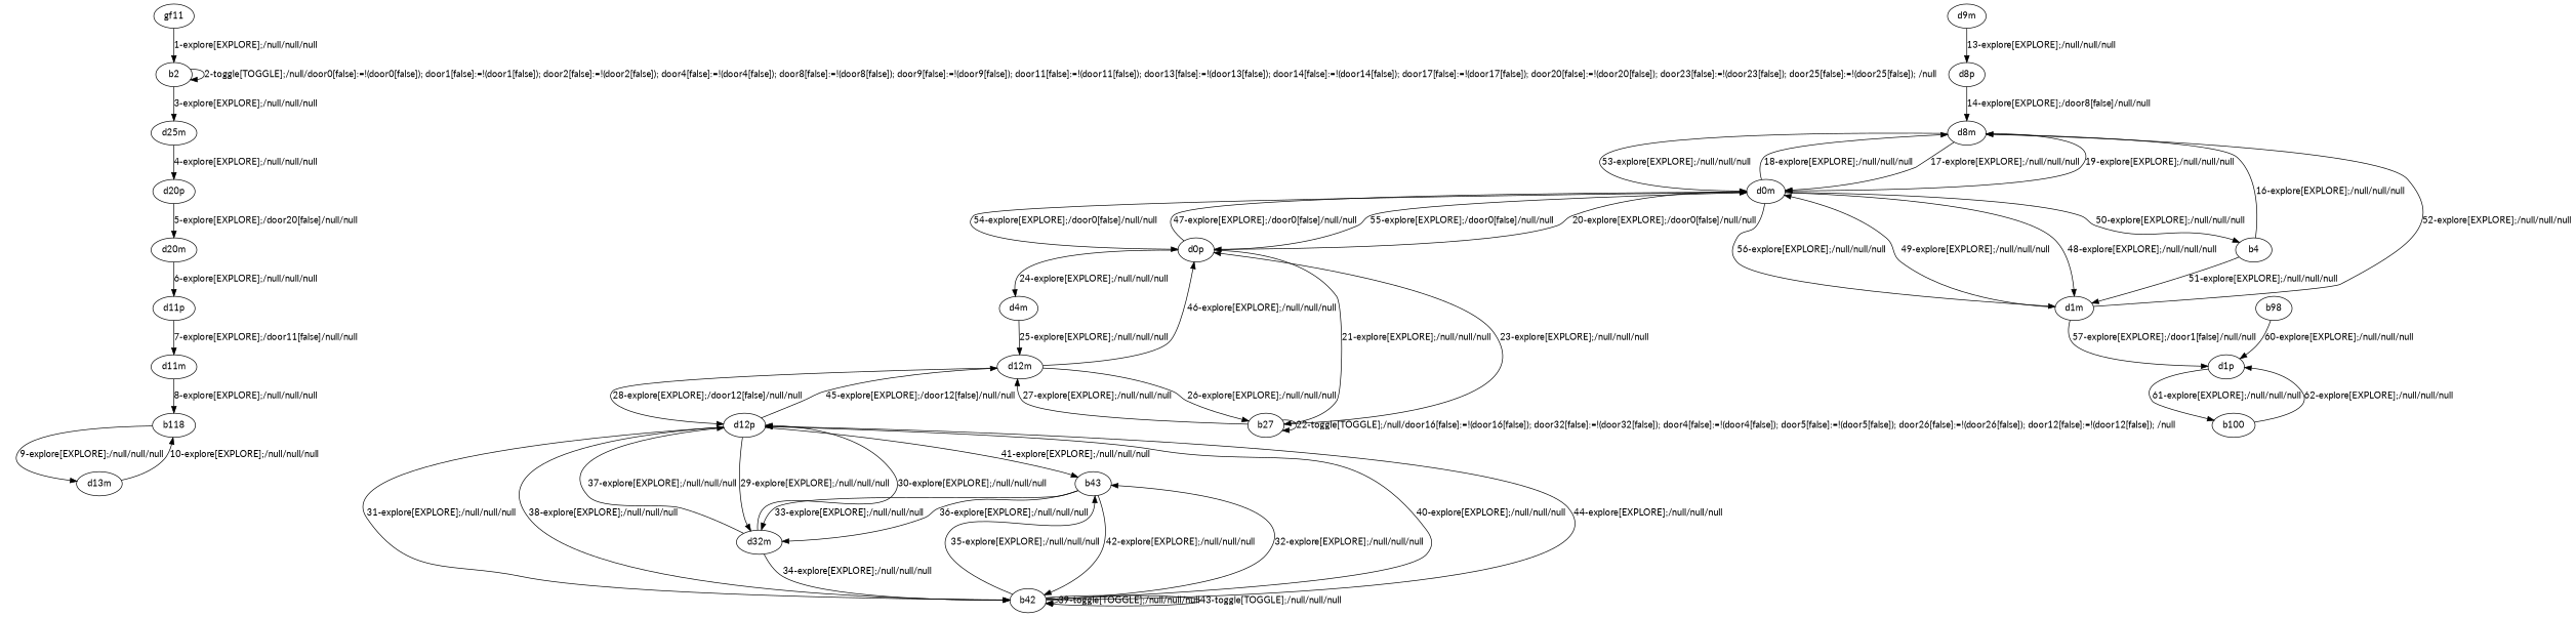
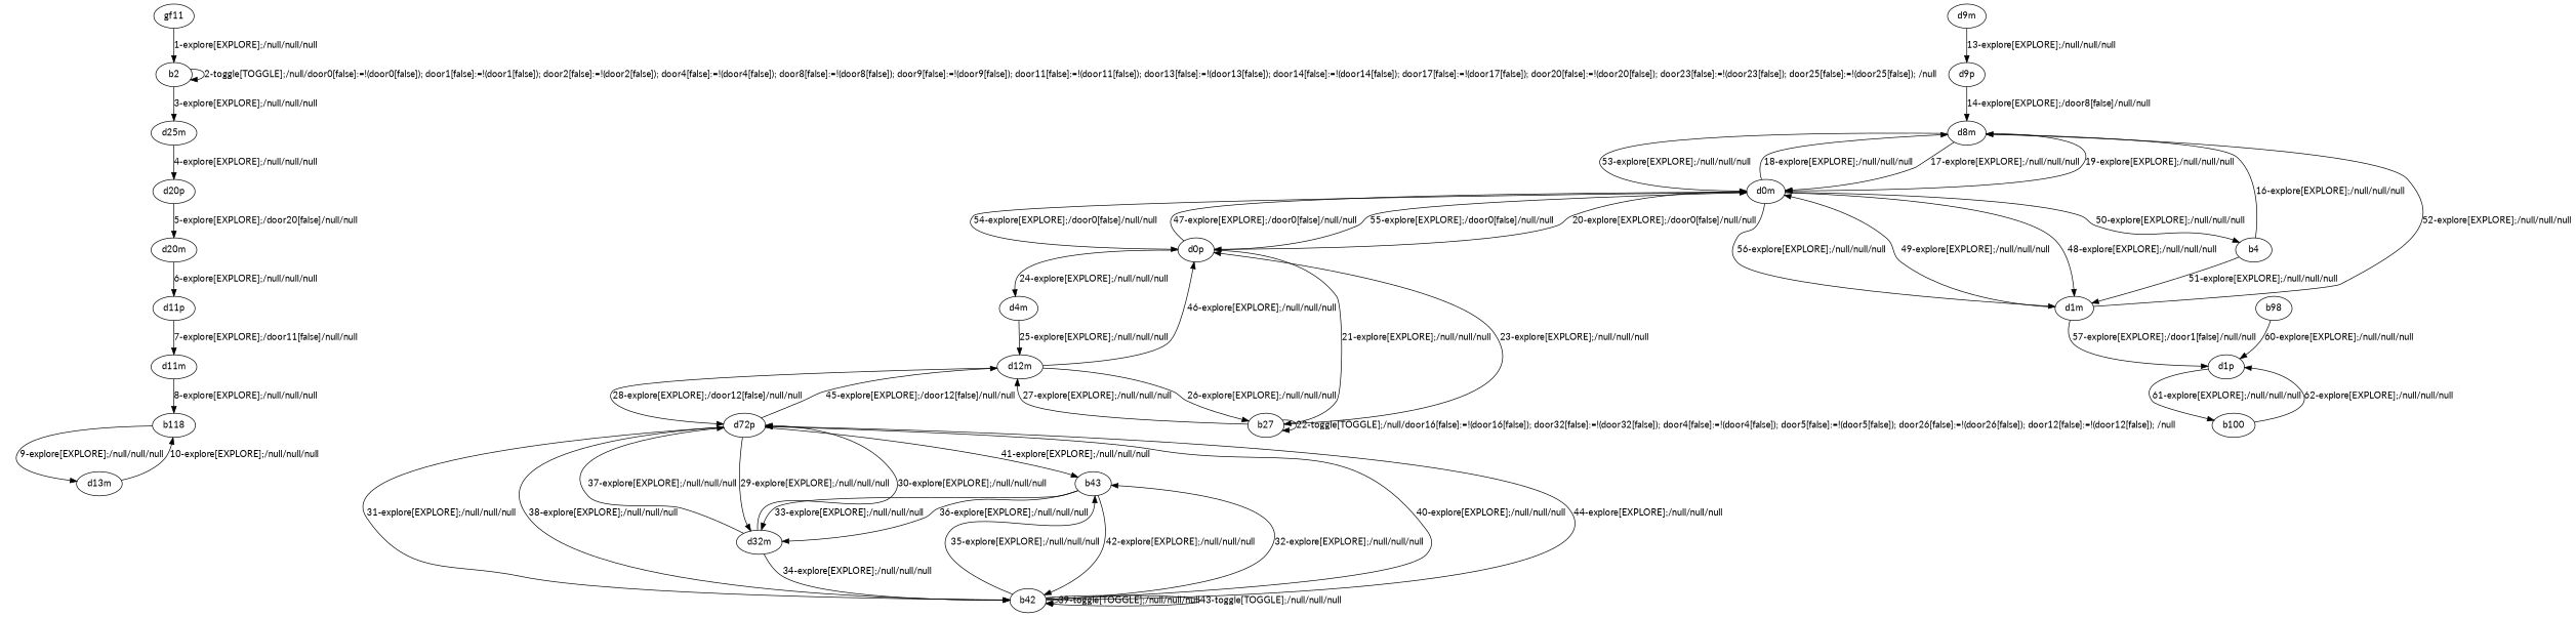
  digraph {
    fontname=Lato
    node [fontname=Lato]
    edge [fontname=Lato]
    gf11
    b2
    d25m
    d20p
    d20m
    d11p
    d11m
    b118
    d13m
    d9m
-   d8p
+   d8p [label=d9p]
    d8m
    d0m
    b4
    d1m
    d0p
    d1p
    b27
    d4m
    d12m
-   d12p
+   d12p [label=d72p]
    d32m
    b42
    b43
    b100
    b98
    gf11 -> b2 [label="1-explore[EXPLORE];/null/null/null"]
    b2 -> b2 [label="2-toggle[TOGGLE];/null/door0[false]:=!(door0[false]); door1[false]:=!(door1[false]); door2[false]:=!(door2[false]); door4[false]:=!(door4[false]); door8[false]:=!(door8[false]); door9[false]:=!(door9[false]); door11[false]:=!(door11[false]); door13[false]:=!(door13[false]); door14[false]:=!(door14[false]); door17[false]:=!(door17[false]); door20[false]:=!(door20[false]); door23[false]:=!(door23[false]); door25[false]:=!(door25[false]); /null"]
    b2 -> d25m [label="3-explore[EXPLORE];/null/null/null"]
    d25m -> d20p [label="4-explore[EXPLORE];/null/null/null"]
    d20p -> d20m [label="5-explore[EXPLORE];/door20[false]/null/null"]
    d20m -> d11p [label="6-explore[EXPLORE];/null/null/null"]
    d11p -> d11m [label="7-explore[EXPLORE];/door11[false]/null/null"]
    d11m -> b118 [label="8-explore[EXPLORE];/null/null/null"]
    b118 -> d13m [label="9-explore[EXPLORE];/null/null/null"]
    d13m -> b118 [label="10-explore[EXPLORE];/null/null/null"]
    d9m -> d8p [label="13-explore[EXPLORE];/null/null/null"]
    d8p -> d8m [label="14-explore[EXPLORE];/door8[false]/null/null"]
    d8m -> d0m [label="17-explore[EXPLORE];/null/null/null"]
    d8m -> d0m [label="19-explore[EXPLORE];/null/null/null"]
    d8m -> d0m [label="53-explore[EXPLORE];/null/null/null"]
    d0m -> d8m [label="18-explore[EXPLORE];/null/null/null"]
    d0m -> b4 [label="50-explore[EXPLORE];/null/null/null"]
    d0m -> d1m [label="48-explore[EXPLORE];/null/null/null"]
    d0m -> d1m [label="56-explore[EXPLORE];/null/null/null"]
    d0m -> d0p [label="20-explore[EXPLORE];/door0[false]/null/null"]
    d0m -> d0p [label="54-explore[EXPLORE];/door0[false]/null/null"]
    b4 -> d8m [label="16-explore[EXPLORE];/null/null/null"]
    b4 -> d1m [label="51-explore[EXPLORE];/null/null/null"]
    d1m -> d8m [label="52-explore[EXPLORE];/null/null/null"]
    d1m -> d0m [label="49-explore[EXPLORE];/null/null/null"]
    d1m -> d1p [label="57-explore[EXPLORE];/door1[false]/null/null"]
    d0p -> d0m [label="47-explore[EXPLORE];/door0[false]/null/null"]
    d0p -> d0m [label="55-explore[EXPLORE];/door0[false]/null/null"]
    d0p -> b27 [label="21-explore[EXPLORE];/null/null/null"]
    d0p -> d4m [label="24-explore[EXPLORE];/null/null/null"]
    d1p -> b100 [label="61-explore[EXPLORE];/null/null/null"]
    b27 -> d0p [label="23-explore[EXPLORE];/null/null/null"]
    b27 -> b27 [label="22-toggle[TOGGLE];/null/door16[false]:=!(door16[false]); door32[false]:=!(door32[false]); door4[false]:=!(door4[false]); door5[false]:=!(door5[false]); door26[false]:=!(door26[false]); door12[false]:=!(door12[false]); /null"]
    b27 -> d12m [label="27-explore[EXPLORE];/null/null/null"]
    d4m -> d12m [label="25-explore[EXPLORE];/null/null/null"]
    d12m -> d0p [label="46-explore[EXPLORE];/null/null/null"]
    d12m -> b27 [label="26-explore[EXPLORE];/null/null/null"]
    d12m -> d12p [label="28-explore[EXPLORE];/door12[false]/null/null"]
    d12p -> d12m [label="45-explore[EXPLORE];/door12[false]/null/null"]
    d12p -> d32m [label="29-explore[EXPLORE];/null/null/null"]
    d12p -> b42 [label="31-explore[EXPLORE];/null/null/null"]
    d12p -> b42 [label="38-explore[EXPLORE];/null/null/null"]
    d12p -> b43 [label="41-explore[EXPLORE];/null/null/null"]
    d32m -> d12p [label="30-explore[EXPLORE];/null/null/null"]
    d32m -> d12p [label="37-explore[EXPLORE];/null/null/null"]
    d32m -> b42 [label="34-explore[EXPLORE];/null/null/null"]
    b42 -> d12p [label="40-explore[EXPLORE];/null/null/null"]
    b42 -> d12p [label="44-explore[EXPLORE];/null/null/null"]
    b42 -> b42 [label="39-toggle[TOGGLE];/null/null/null"]
    b42 -> b42 [label="43-toggle[TOGGLE];/null/null/null"]
    b42 -> b43 [label="32-explore[EXPLORE];/null/null/null"]
    b42 -> b43 [label="35-explore[EXPLORE];/null/null/null"]
    b43 -> d32m [label="33-explore[EXPLORE];/null/null/null"]
    b43 -> d32m [label="36-explore[EXPLORE];/null/null/null"]
    b43 -> b42 [label="42-explore[EXPLORE];/null/null/null"]
    b100 -> d1p [label="62-explore[EXPLORE];/null/null/null"]
    b98 -> d1p [label="60-explore[EXPLORE];/null/null/null"]
  }
